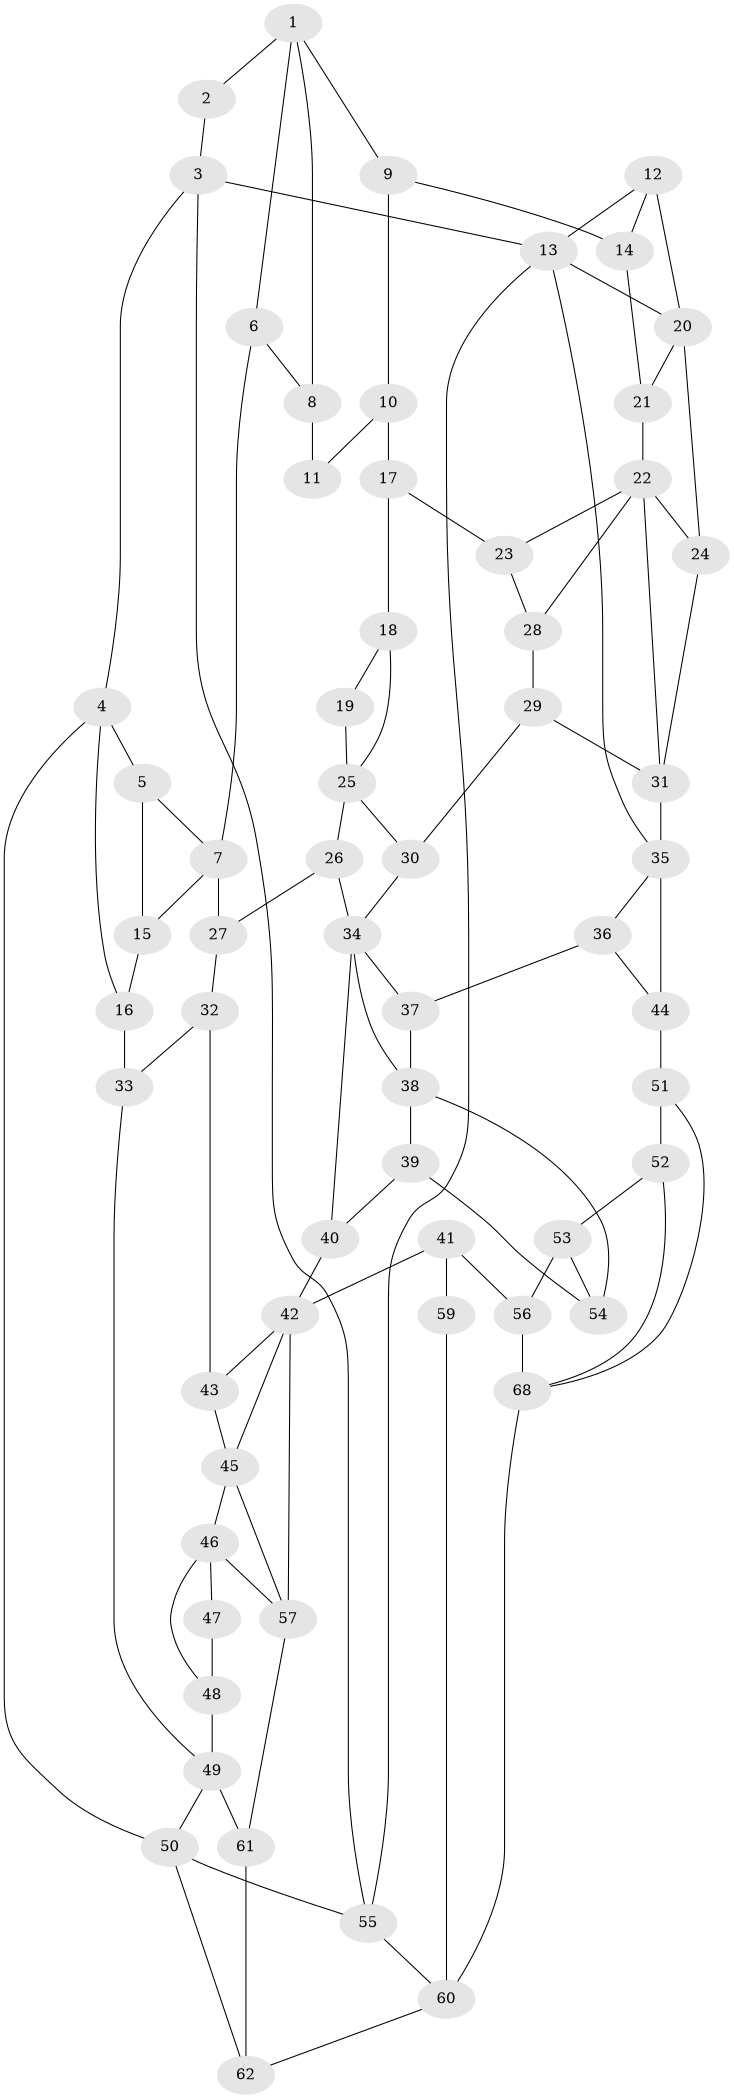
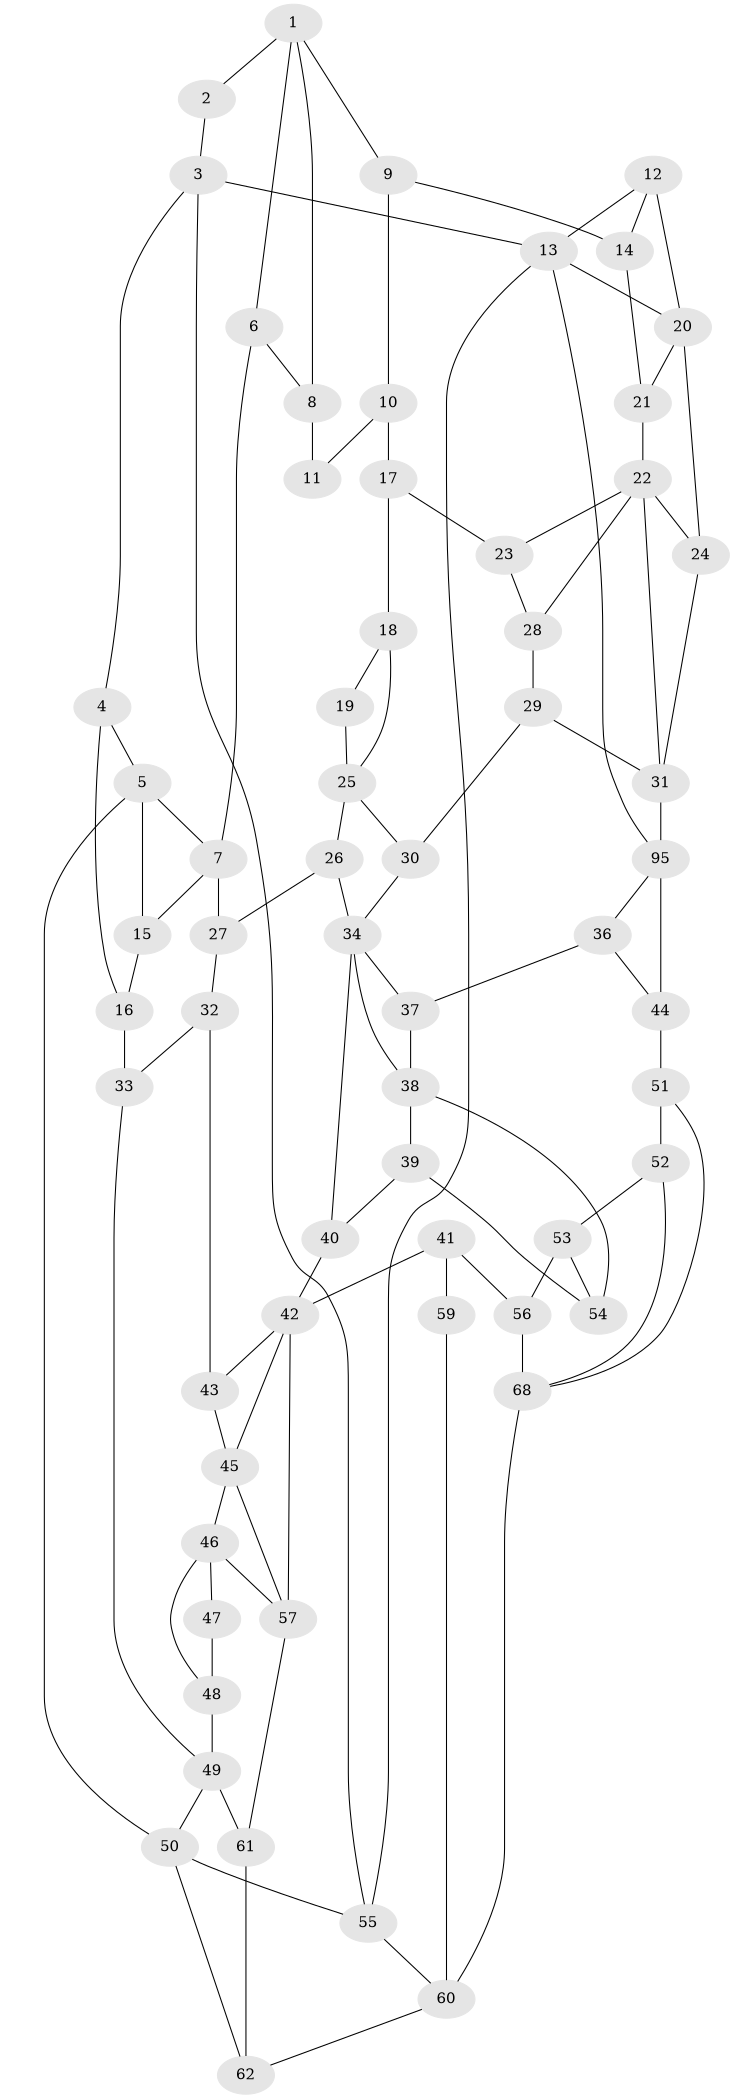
  graph {
    node [color=gray90 style=filled]
    edge [weight=1.0]
    1
    2
    6
    8
    9
    3
    7
    11
    10
    14
    4
    13
    55
    5
    16
    50
    20
-   35
+   35 [label=95]
    60
    15
    33
    62
    27
    32
    17
    21
    18
    23
    19
    25
    12
    24
    36
    44
    22
    49
    28
    26
    30
    31
    29
    34
    37
    38
    40
    43
    45
    61
    39
    54
    42
    51
    41
    56
    59
    57
    n57 [label=68]
    46
    52
    47
    48
    53
    1 -- 2
    1 -- 6
    1 -- 8
    1 -- 9
    2 -- 3
    6 -- 8
    6 -- 7 [weight=2.0]
    8 -- 11 [weight=4.0]
    9 -- 10
    9 -- 14
    3 -- 4
    3 -- 13
    3 -- 55
    7 -- 15
    7 -- 27
    10 -- 11
    10 -- 17
    14 -- 21
    4 -- 5
    4 -- 16
-   4 -- 50
+   5 -- 50
    13 -- 55
    13 -- 20
    13 -- 35
    55 -- 60
    5 -- 7
    5 -- 15 [weight=2.0]
    16 -- 33
    50 -- 55
    50 -- 62
    20 -- 21
    20 -- 24
    35 -- 36
    35 -- 44
    60 -- 62
    15 -- 16
    33 -- 49
    27 -- 32
    32 -- 33
    32 -- 43
    17 -- 18
    17 -- 23
    21 -- 22 [weight=2.0]
    18 -- 19
    18 -- 25
    23 -- 28
    19 -- 25
    25 -- 26
    25 -- 30
    12 -- 14
    12 -- 13
    12 -- 20 [weight=2.0]
    24 -- 31
    36 -- 44
    36 -- 37
    44 -- 51
    22 -- 23
    22 -- 24
    22 -- 28
    22 -- 31
    49 -- 50
    49 -- 61 [weight=2.0]
    28 -- 29
    26 -- 27
    26 -- 34
    30 -- 34
    31 -- 35 [weight=2.0]
    29 -- 30
    29 -- 31
    34 -- 37
    34 -- 38
    34 -- 40
    37 -- 38
    38 -- 39
    38 -- 54
    40 -- 42
    43 -- 45
    45 -- 57
    45 -- 46 [weight=2.0]
    61 -- 62
    39 -- 40
    39 -- 54
    42 -- 43
    42 -- 45 [weight=2.0]
    42 -- 57
    51 -- n57
    51 -- 52
    41 -- 42 [weight=2.0]
    41 -- 56
    41 -- 59 [weight=2.0]
    56 -- n57 [weight=2.0]
    59 -- 60
    57 -- 61
    n57 -- 60 [weight=2.0]
    46 -- 57
    46 -- 47
    46 -- 48
    52 -- n57
    52 -- 53
    47 -- 48 [weight=2.0]
    48 -- 49 [weight=2.0]
    53 -- 54 [weight=4.0]
    53 -- 56
  }
